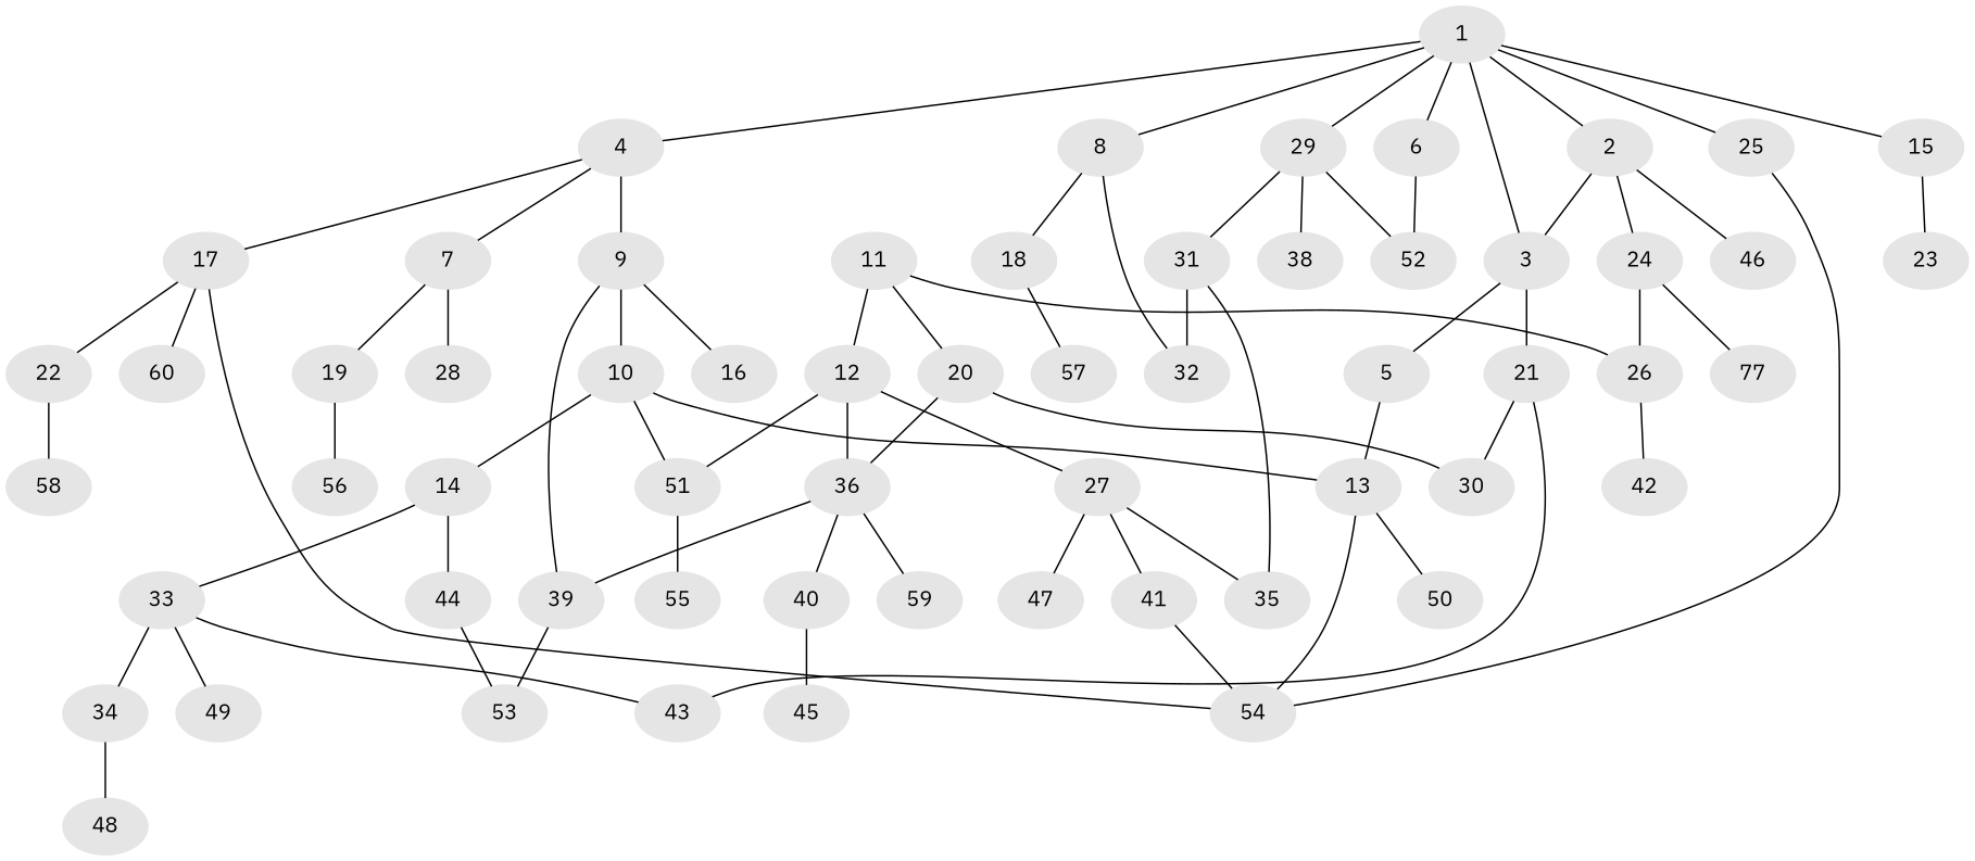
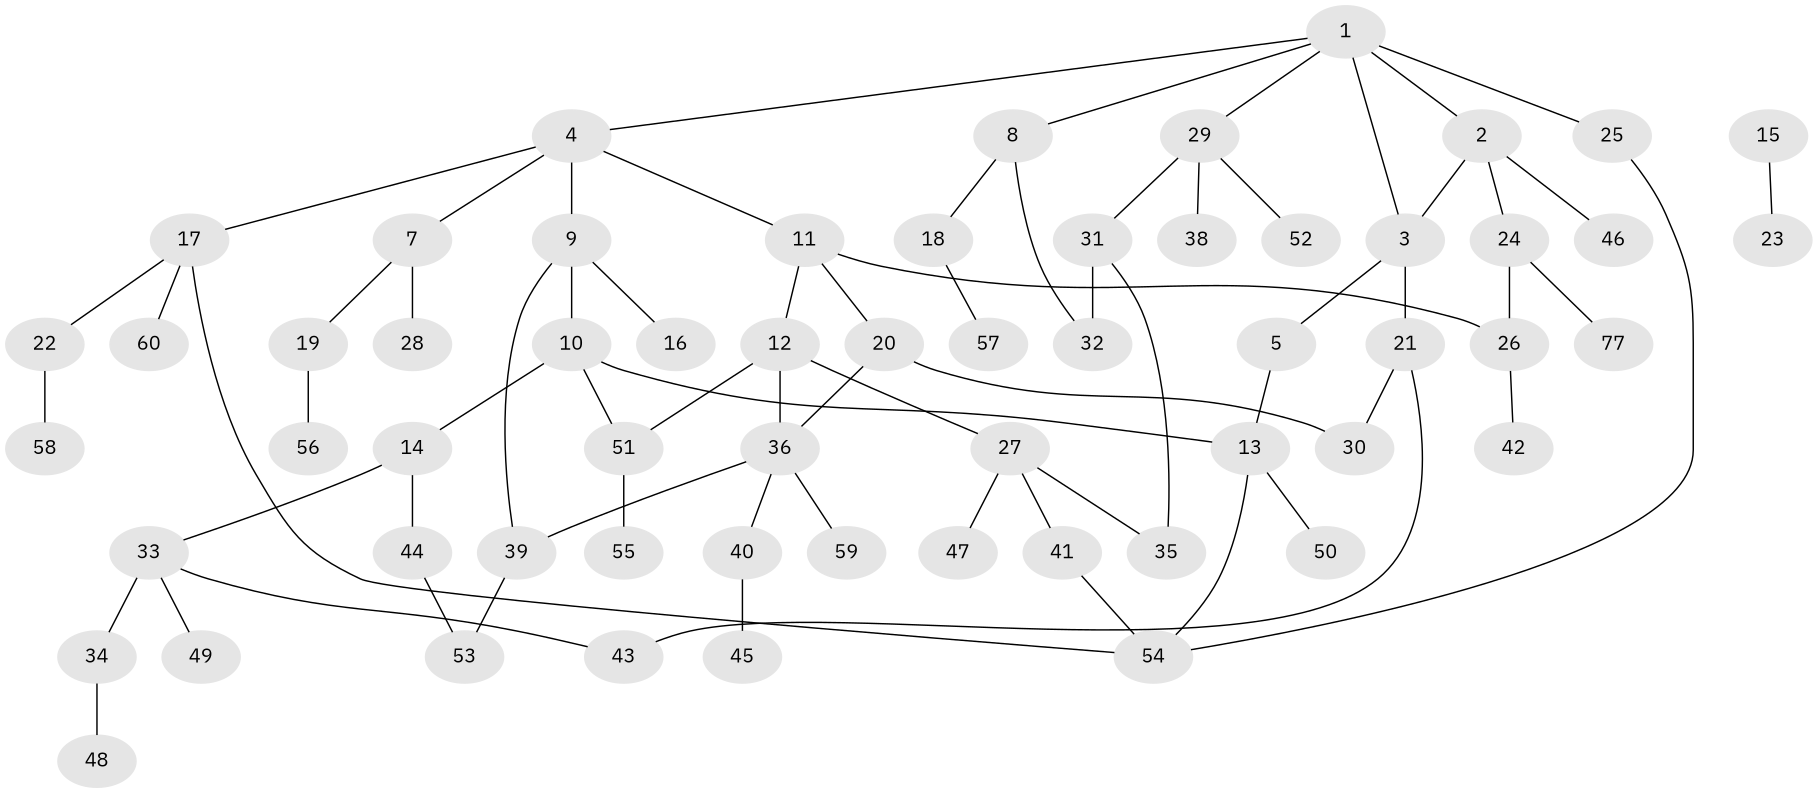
  graph {
    fontname="IBM Plex Sans"
    node [color=gray90 fontname="IBM Plex Sans" style=filled]
    edge [fontname="IBM Plex Sans"]
    1
    2
    3
    4
-   6
    8
    15
    25
    29
    24
    46
    5
    21
    7
    9
    11
    17
    52
    18
    32
    23
    54
    31
    38
    26
    n26 [label=77]
    13
    30
    43
    19
    28
    10
    16
    39
    12
    20
    22
    60
    50
    56
    57
    14
    51
    53
    33
    44
    55
    27
    36
    42
    35
    41
    47
    40
    59
    34
    49
    58
    48
    45
    1 -- 2
    1 -- 3
    1 -- 4
-   1 -- 6
    1 -- 8
-   1 -- 15
    1 -- 25
    1 -- 29
    2 -- 3
    2 -- 24
    2 -- 46
    3 -- 5
    3 -- 21
    4 -- 7
    4 -- 9
+   4 -- 11
    4 -- 17
-   6 -- 52
    8 -- 18
    8 -- 32
    15 -- 23
    25 -- 54
    29 -- 52
    29 -- 31
    29 -- 38
    24 -- 26
    24 -- n26
    5 -- 13
    21 -- 30
    21 -- 43
    7 -- 19
    7 -- 28
    9 -- 10
    9 -- 16
    9 -- 39
    11 -- 26
    11 -- 12
    11 -- 20
    17 -- 54
    17 -- 22
    17 -- 60
    18 -- 57
    31 -- 32
    31 -- 35
    26 -- 42
    13 -- 54
    13 -- 50
    19 -- 56
    10 -- 13
    10 -- 14
    10 -- 51
    39 -- 53
    12 -- 51
    12 -- 27
    12 -- 36
    20 -- 30
    20 -- 36
    22 -- 58
    14 -- 33
    14 -- 44
    51 -- 55
    33 -- 43
    33 -- 34
    33 -- 49
    44 -- 53
    27 -- 35
    27 -- 41
    27 -- 47
    36 -- 39
    36 -- 40
    36 -- 59
    41 -- 54
    40 -- 45
    34 -- 48
  }
